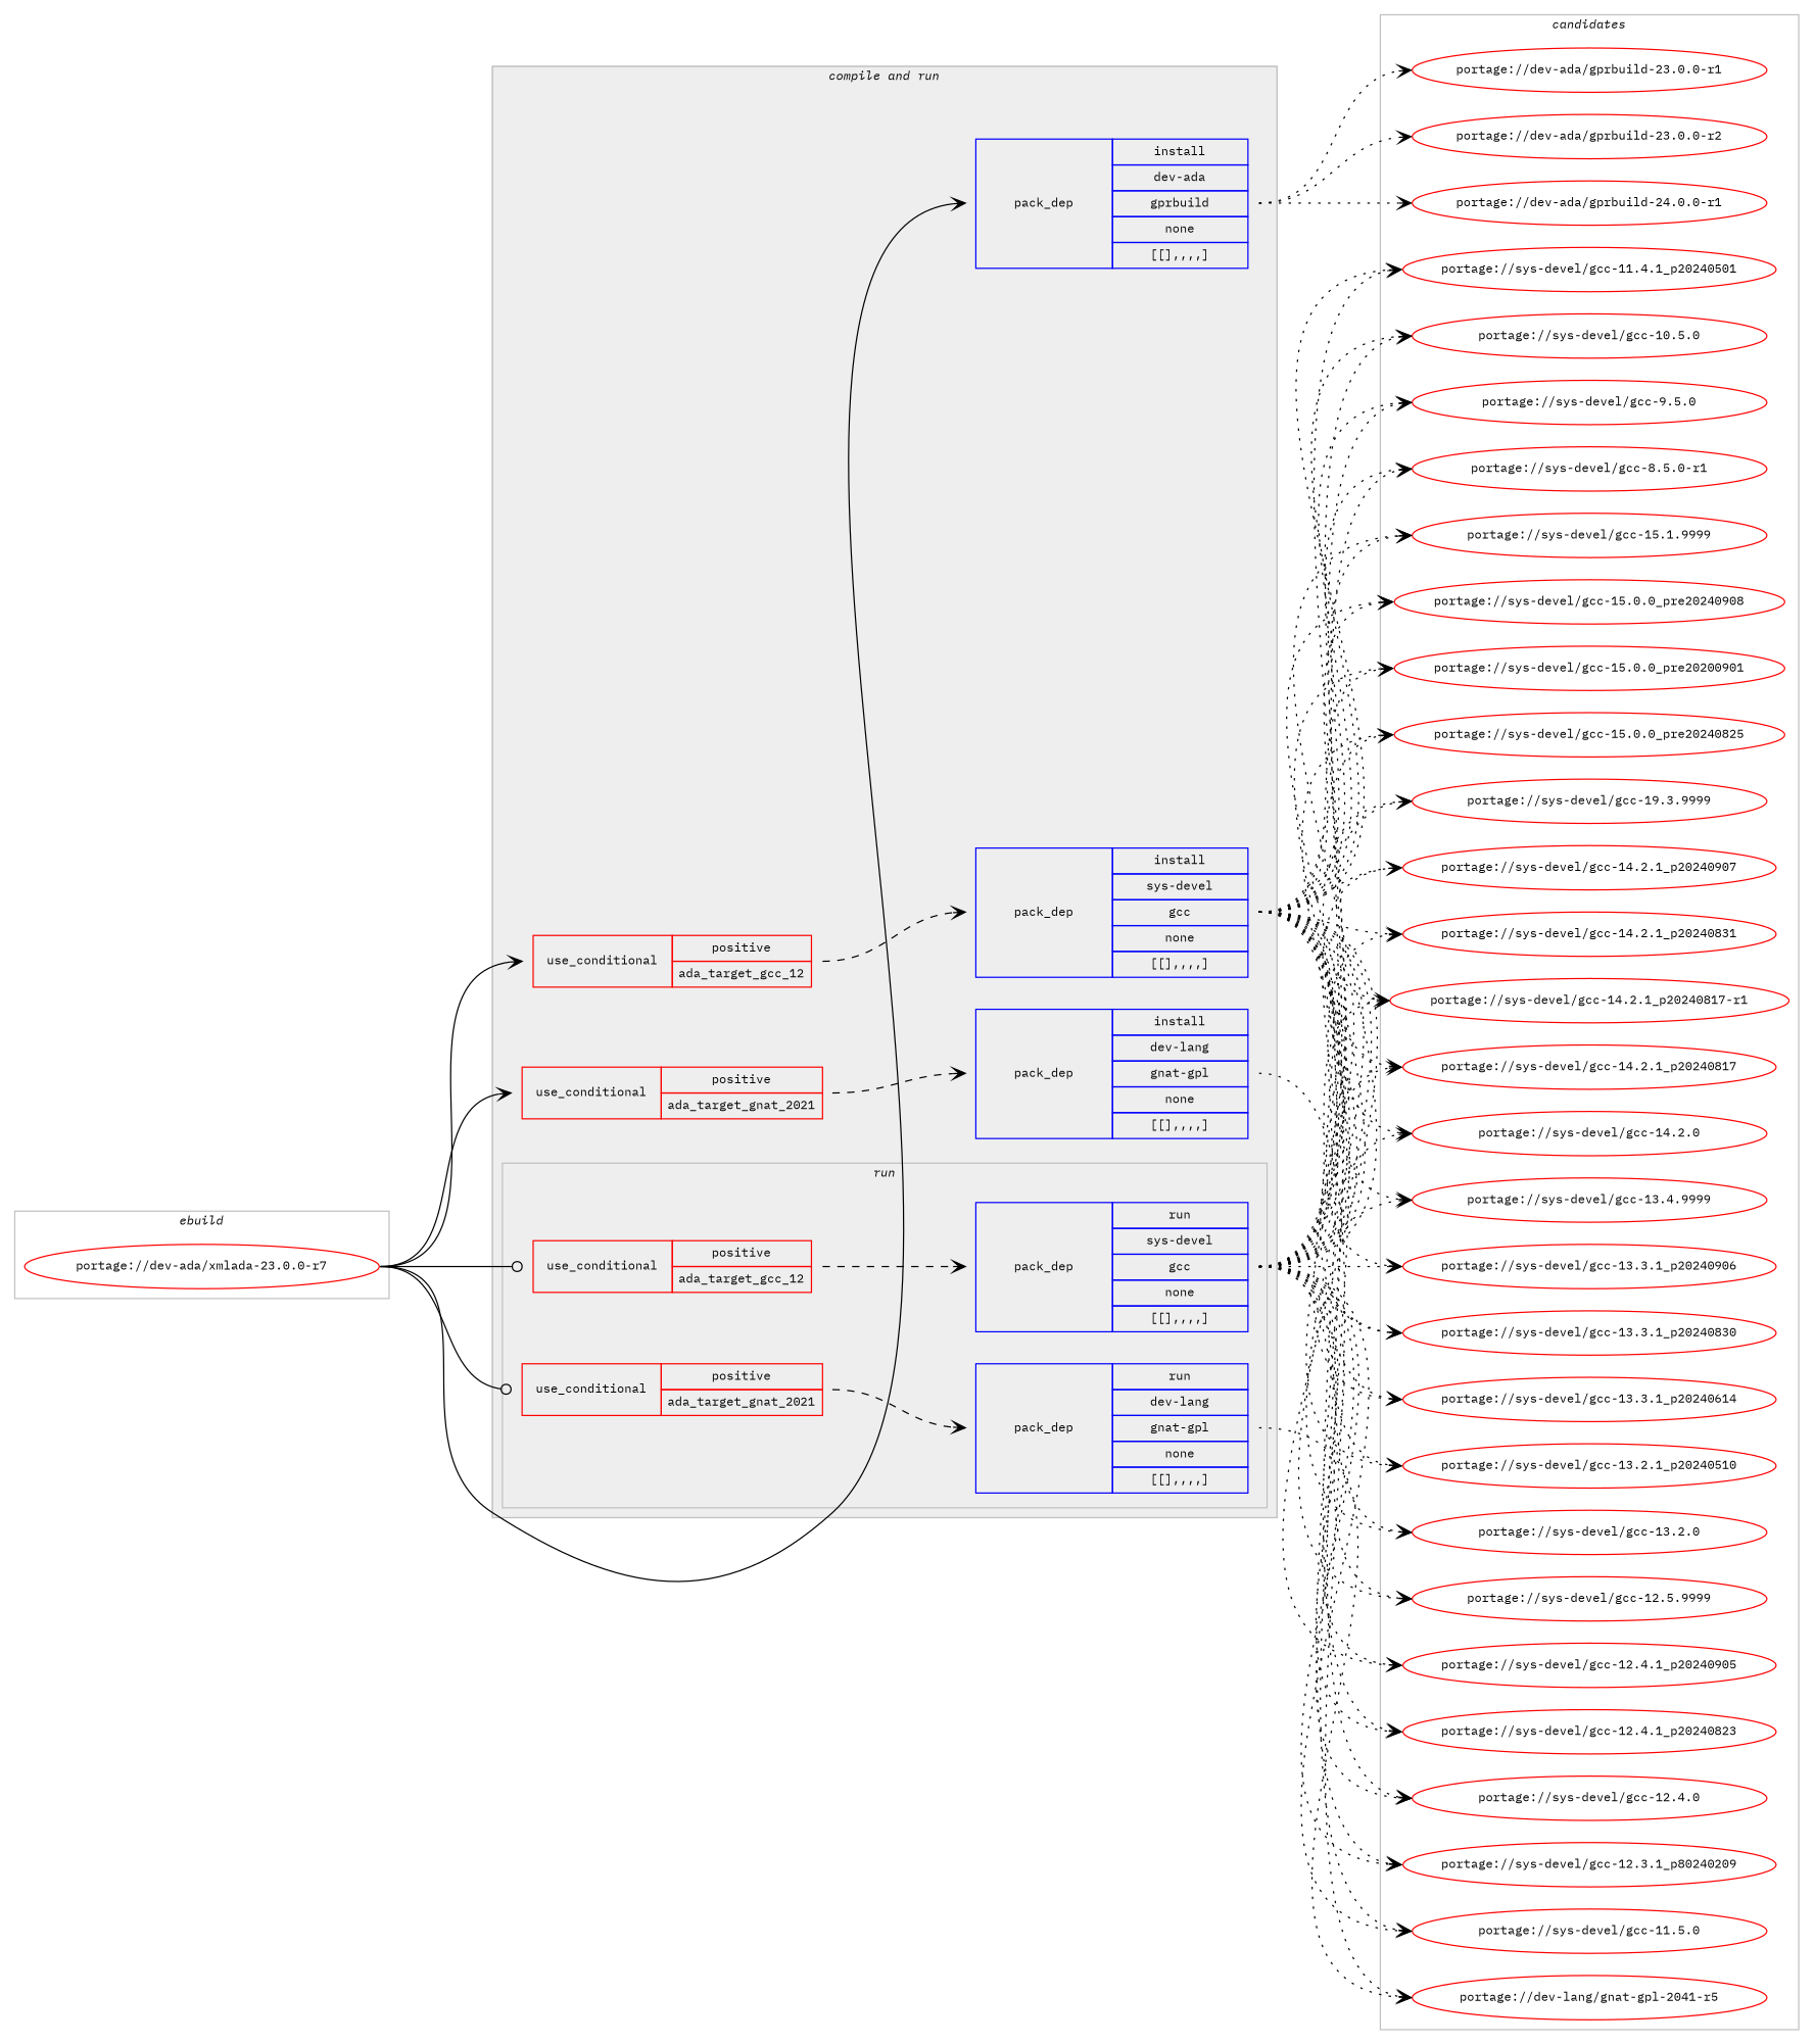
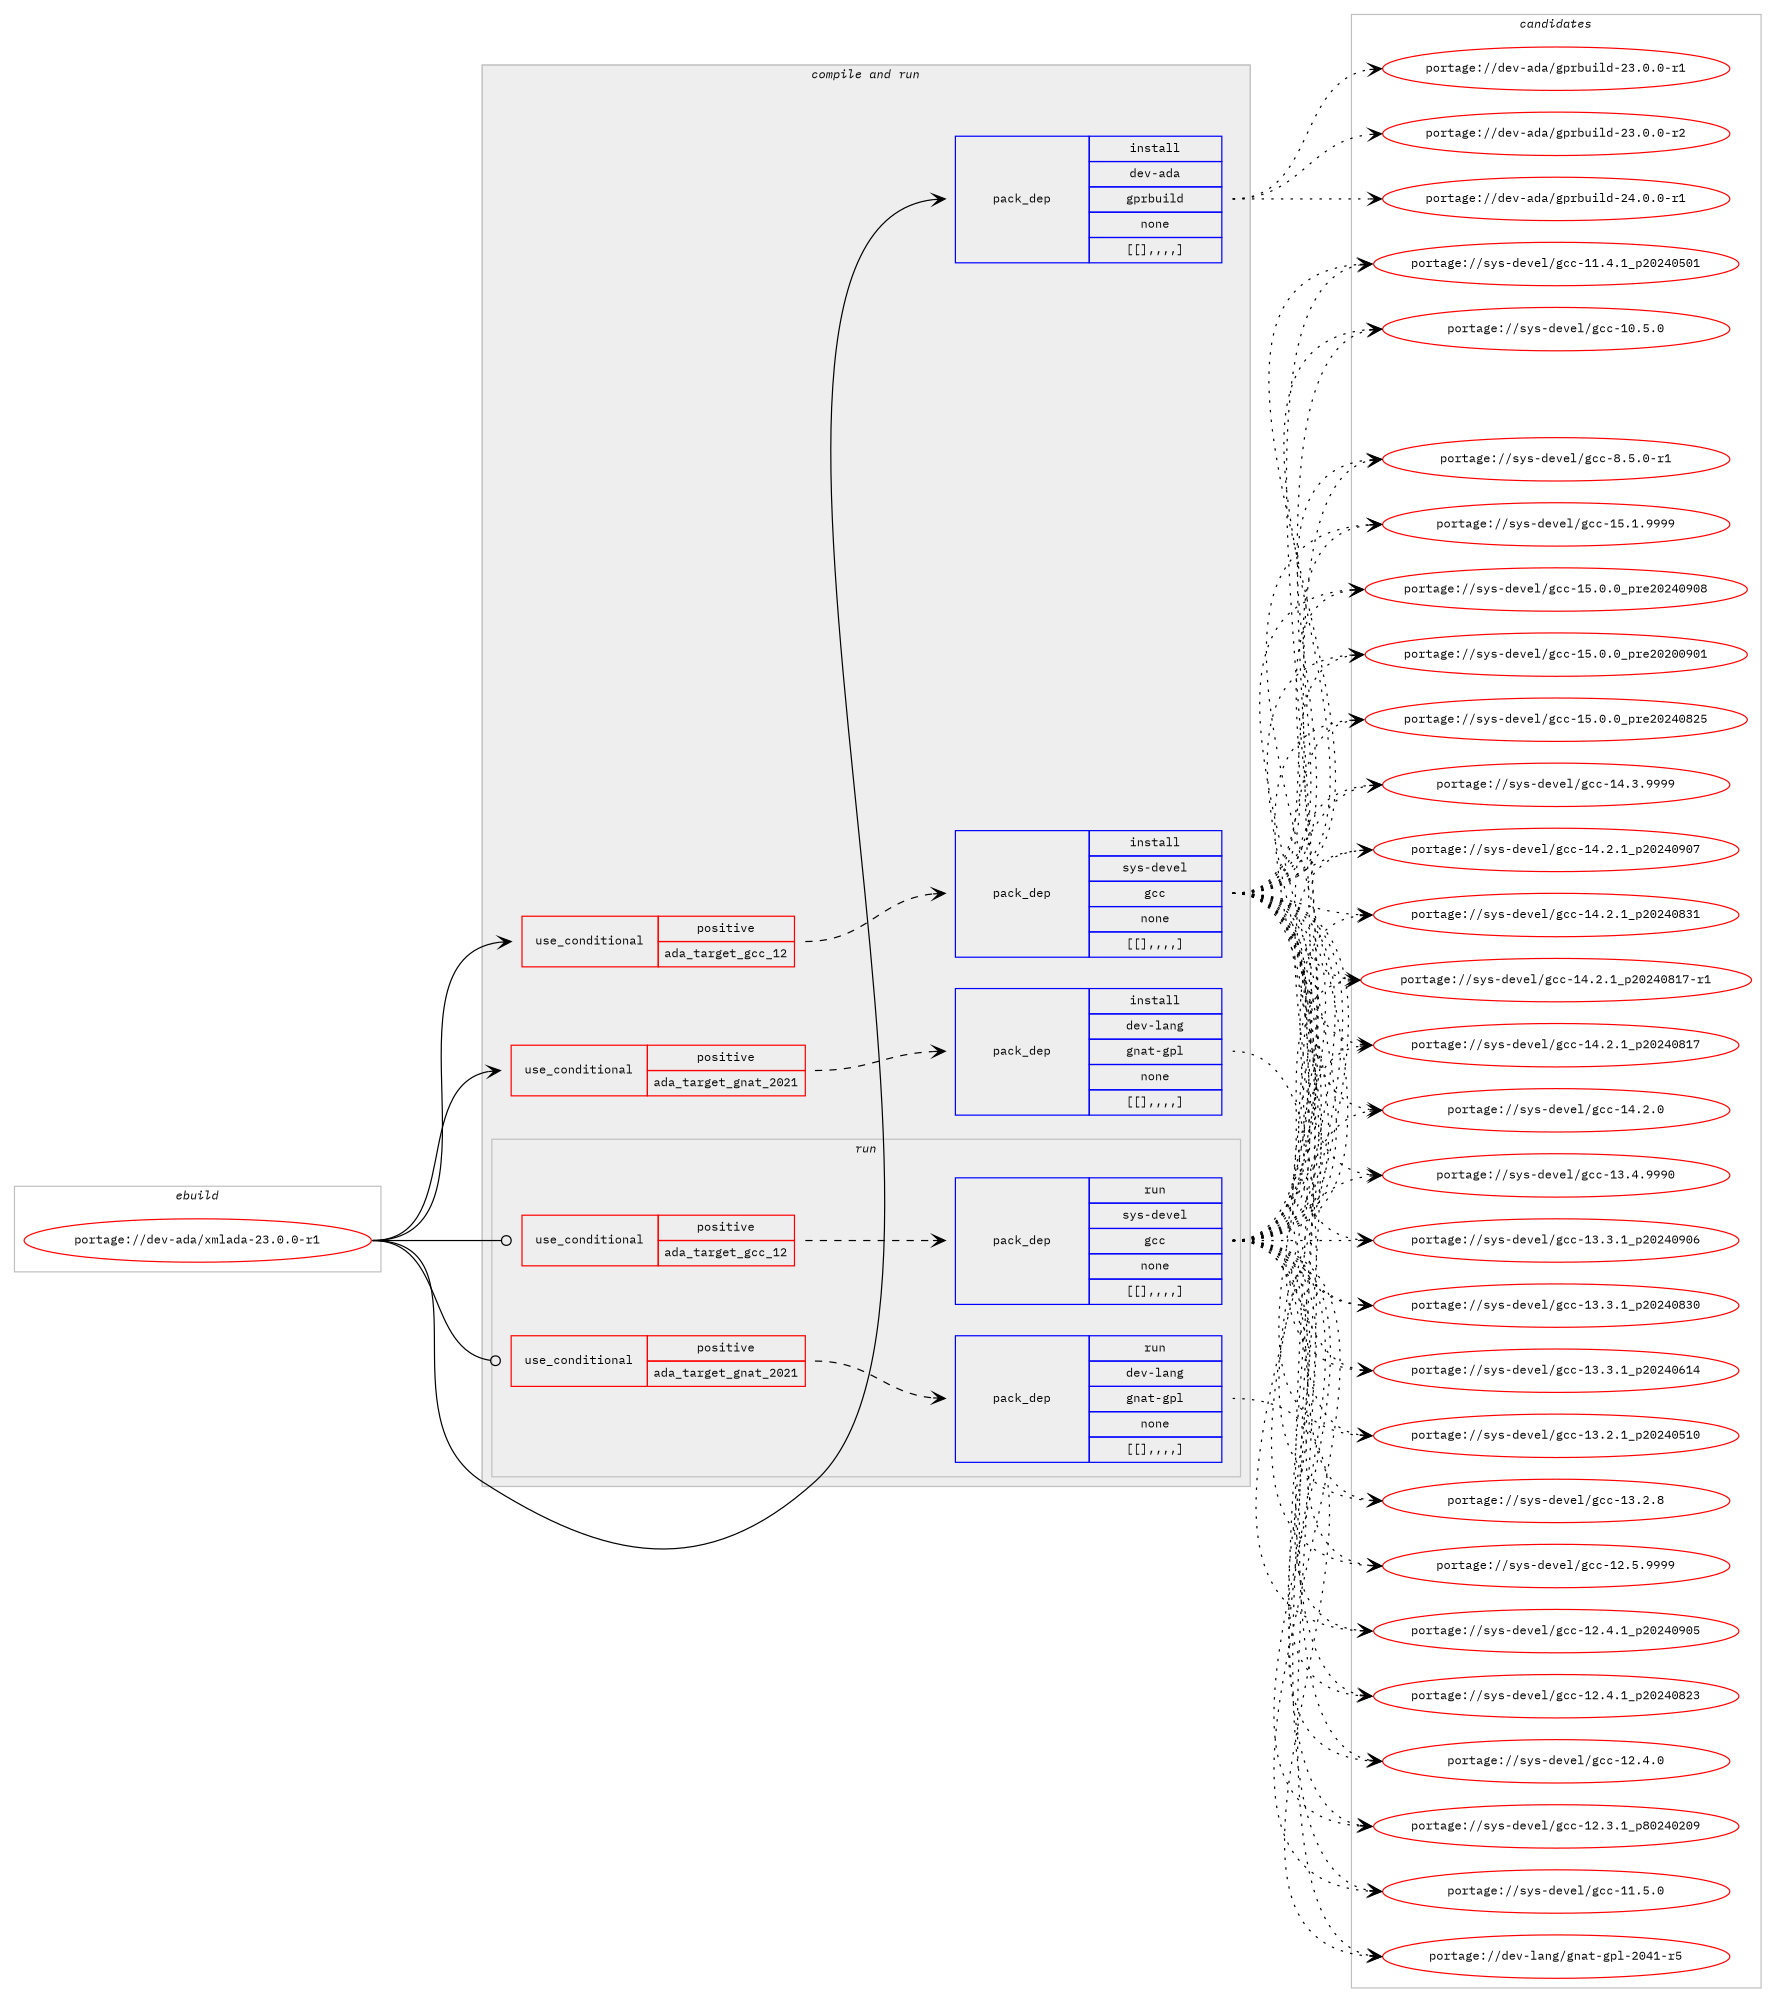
  digraph {
    compound=true
    concentrate=true
    fontname="IBM Plex Mono"
    fontsize=10
    newrank=true
    rankdir=LR
    ranksep=1.5
    node [color=red fontname="IBM Plex Mono" fontsize=10]
    edge [arrowhead=vee fontname="IBM Plex Mono" headport=w style=dotted tailport=e weight=100]
-   n1 [label="portage://dev-ada/xmlada-23.0.0-r7" width=4]
+   n1 [label="portage://dev-ada/xmlada-23.0.0-r1" width=4]
    n2 [color=blue label=<<TABLE BORDER="0" CELLBORDER="1" CELLSPACING="0" CELLPADDING="4" WIDTH="220"><TR><TD ROWSPAN="6" CELLPADDING="30">pack_dep</TD></TR><TR><TD WIDTH="110">install</TD></TR><TR><TD>sys-devel</TD></TR><TR><TD>gcc</TD></TR><TR><TD>none</TD></TR><TR><TD>[[],,,,]</TD></TR></TABLE>> shape=none]
    n3 [label=<<TABLE BORDER="0" CELLBORDER="1" CELLSPACING="0" CELLPADDING="4"><TR><TD ROWSPAN="3" CELLPADDING="10">use_conditional</TD></TR><TR><TD>positive</TD></TR><TR><TD>ada_target_gcc_12</TD></TR></TABLE>> shape=none]
    n4 [color=blue label=<<TABLE BORDER="0" CELLBORDER="1" CELLSPACING="0" CELLPADDING="4" WIDTH="220"><TR><TD ROWSPAN="6" CELLPADDING="30">pack_dep</TD></TR><TR><TD WIDTH="110">install</TD></TR><TR><TD>dev-lang</TD></TR><TR><TD>gnat-gpl</TD></TR><TR><TD>none</TD></TR><TR><TD>[[],,,,]</TD></TR></TABLE>> shape=none]
    n5 [label=<<TABLE BORDER="0" CELLBORDER="1" CELLSPACING="0" CELLPADDING="4"><TR><TD ROWSPAN="3" CELLPADDING="10">use_conditional</TD></TR><TR><TD>positive</TD></TR><TR><TD>ada_target_gnat_2021</TD></TR></TABLE>> shape=none]
    n6 [color=blue label=<<TABLE BORDER="0" CELLBORDER="1" CELLSPACING="0" CELLPADDING="4" WIDTH="220"><TR><TD ROWSPAN="6" CELLPADDING="30">pack_dep</TD></TR><TR><TD WIDTH="110">install</TD></TR><TR><TD>dev-ada</TD></TR><TR><TD>gprbuild</TD></TR><TR><TD>none</TD></TR><TR><TD>[[],,,,]</TD></TR></TABLE>> shape=none]
    n7 [color=blue label=<<TABLE BORDER="0" CELLBORDER="1" CELLSPACING="0" CELLPADDING="4" WIDTH="220"><TR><TD ROWSPAN="6" CELLPADDING="30">pack_dep</TD></TR><TR><TD WIDTH="110">run</TD></TR><TR><TD>sys-devel</TD></TR><TR><TD>gcc</TD></TR><TR><TD>none</TD></TR><TR><TD>[[],,,,]</TD></TR></TABLE>> shape=none]
    n8 [label=<<TABLE BORDER="0" CELLBORDER="1" CELLSPACING="0" CELLPADDING="4"><TR><TD ROWSPAN="3" CELLPADDING="10">use_conditional</TD></TR><TR><TD>positive</TD></TR><TR><TD>ada_target_gcc_12</TD></TR></TABLE>> shape=none]
    n9 [color=blue label=<<TABLE BORDER="0" CELLBORDER="1" CELLSPACING="0" CELLPADDING="4" WIDTH="220"><TR><TD ROWSPAN="6" CELLPADDING="30">pack_dep</TD></TR><TR><TD WIDTH="110">run</TD></TR><TR><TD>dev-lang</TD></TR><TR><TD>gnat-gpl</TD></TR><TR><TD>none</TD></TR><TR><TD>[[],,,,]</TD></TR></TABLE>> shape=none]
    n10 [label=<<TABLE BORDER="0" CELLBORDER="1" CELLSPACING="0" CELLPADDING="4"><TR><TD ROWSPAN="3" CELLPADDING="10">use_conditional</TD></TR><TR><TD>positive</TD></TR><TR><TD>ada_target_gnat_2021</TD></TR></TABLE>> shape=none]
    n11 [label="portage://sys-devel/gcc-15.1.9999" width=4]
    n12 [label="portage://sys-devel/gcc-15.0.0_pre20240908" width=4]
    n13 [label="portage://sys-devel/gcc-15.0.0_pre20200901" width=4]
    n14 [label="portage://sys-devel/gcc-15.0.0_pre20240825" width=4]
-   n15 [label="portage://sys-devel/gcc-19.3.9999" width=4]
+   n15 [label="portage://sys-devel/gcc-14.3.9999" width=4]
    n16 [label="portage://sys-devel/gcc-14.2.1_p20240907" width=4]
    n17 [label="portage://sys-devel/gcc-14.2.1_p20240831" width=4]
    n18 [label="portage://sys-devel/gcc-14.2.1_p20240817-r1" width=4]
    n19 [label="portage://sys-devel/gcc-14.2.1_p20240817" width=4]
    n20 [label="portage://sys-devel/gcc-14.2.0" width=4]
-   n21 [label="portage://sys-devel/gcc-13.4.9999" width=4]
+   n21 [label="portage://sys-devel/gcc-13.4.9990" width=4]
    n22 [label="portage://sys-devel/gcc-13.3.1_p20240906" width=4]
    n23 [label="portage://sys-devel/gcc-13.3.1_p20240830" width=4]
    n24 [label="portage://sys-devel/gcc-13.3.1_p20240614" width=4]
    n25 [label="portage://sys-devel/gcc-13.2.1_p20240510" width=4]
-   n26 [label="portage://sys-devel/gcc-13.2.0" width=4]
+   n26 [label="portage://sys-devel/gcc-13.2.8" width=4]
    n27 [label="portage://sys-devel/gcc-12.5.9999" width=4]
    n28 [label="portage://sys-devel/gcc-12.4.1_p20240905" width=4]
    n29 [label="portage://sys-devel/gcc-12.4.1_p20240823" width=4]
    n30 [label="portage://sys-devel/gcc-12.4.0" width=4]
    n31 [label="portage://sys-devel/gcc-12.3.1_p80240209" width=4]
    n32 [label="portage://sys-devel/gcc-11.5.0" width=4]
    n33 [label="portage://sys-devel/gcc-11.4.1_p20240501" width=4]
    n34 [label="portage://sys-devel/gcc-10.5.0" width=4]
-   n35 [label="portage://sys-devel/gcc-9.5.0" width=4]
    n36 [label="portage://sys-devel/gcc-8.5.0-r1" width=4]
    n37 [label="portage://dev-lang/gnat-gpl-2041-r5" width=4]
    n38 [label="portage://dev-ada/gprbuild-24.0.0-r1" width=4]
    n39 [label="portage://dev-ada/gprbuild-23.0.0-r2" width=4]
    n40 [label="portage://dev-ada/gprbuild-23.0.0-r1" width=4]
    subgraph cluster_1 {
      color=gray
      label=<<i>ebuild</i>>
      n1
    }
    subgraph cluster_2 {
      color=gray
      label=<<i>dependencies</i>>
      subgraph cluster_3 {
        color=gray
        fillcolor="#eeeeee"
        label=<<i>compile</i>>
        style=filled
        subgraph sub_4 {
          color=gray
          fillcolor="#eeeeee"
          label=<<i>compile</i>>
          style=filled
          n3
          subgraph sub_5 {
            color=gray
            fillcolor="#eeeeee"
            label=<<i>compile</i>>
            style=filled
            n2
          }
        }
        subgraph sub_6 {
          color=gray
          fillcolor="#eeeeee"
          label=<<i>compile</i>>
          style=filled
          n5
          subgraph sub_7 {
            color=gray
            fillcolor="#eeeeee"
            label=<<i>compile</i>>
            style=filled
            n4
          }
        }
        subgraph sub_8 {
          color=gray
          fillcolor="#eeeeee"
          label=<<i>compile</i>>
          style=filled
          n6
        }
      }
      subgraph cluster_9 {
        color=gray
        fillcolor="#eeeeee"
        label=<<i>compile and run</i>>
        style=filled
      }
      subgraph cluster_10 {
        color=gray
        fillcolor="#eeeeee"
        label=<<i>run</i>>
        style=filled
        subgraph sub_11 {
          color=gray
          fillcolor="#eeeeee"
          label=<<i>run</i>>
          style=filled
          n8
          subgraph sub_12 {
            color=gray
            fillcolor="#eeeeee"
            label=<<i>run</i>>
            style=filled
            n7
          }
        }
        subgraph sub_13 {
          color=gray
          fillcolor="#eeeeee"
          label=<<i>run</i>>
          style=filled
          n10
          subgraph sub_14 {
            color=gray
            fillcolor="#eeeeee"
            label=<<i>run</i>>
            style=filled
            n9
          }
        }
      }
    }
    subgraph cluster_15 {
      color=gray
      label=<<i>candidates</i>>
      rank=same
      subgraph sub_16 {
        color=black
        label=<<i>candidates</i>>
        nodesep=1
        rank=same
        n11
        n12
        n13
        n14
        n15
        n16
        n17
        n18
        n19
        n20
        n21
        n22
        n23
        n24
        n25
        n26
        n27
        n28
        n29
        n30
        n31
        n32
        n33
        n34
-       n35
        n36
      }
      subgraph sub_17 {
        color=black
        label=<<i>candidates</i>>
        nodesep=1
        rank=same
        n37
      }
      subgraph sub_18 {
        color=black
        label=<<i>candidates</i>>
        nodesep=1
        rank=same
        n38
        n39
        n40
      }
      subgraph sub_19 {
        color=black
        label=<<i>candidates</i>>
        nodesep=1
        rank=same
        n11
        n12
        n13
        n14
        n15
        n16
        n17
        n18
        n19
        n20
        n21
        n22
        n23
        n24
        n25
        n26
        n27
        n28
        n29
        n30
        n31
        n32
        n33
        n34
-       n35
        n36
      }
      subgraph sub_20 {
        color=black
        label=<<i>candidates</i>>
        nodesep=1
        rank=same
        n37
      }
    }
    n1 -> n3 [style=solid weight=20]
    n1 -> n5 [style=solid weight=20]
    n1 -> n6 [style=solid weight=20]
    n1 -> n8 [arrowhead=odot style=solid weight=20]
    n1 -> n10 [arrowhead=odot style=solid weight=20]
    n2 -> n11
    n2 -> n12
    n2 -> n13
    n2 -> n14
    n2 -> n15
    n2 -> n16
    n2 -> n17
    n2 -> n18
    n2 -> n19
    n2 -> n20
    n2 -> n21
    n2 -> n22
    n2 -> n23
    n2 -> n24
    n2 -> n25
    n2 -> n26
    n2 -> n27
    n2 -> n28
    n2 -> n29
    n2 -> n30
    n2 -> n31
    n2 -> n32
    n2 -> n33
    n2 -> n34
-   n2 -> n35
    n2 -> n36
    n3 -> n2 [style=dashed weight=20]
    n4 -> n37
    n5 -> n4 [style=dashed weight=20]
    n6 -> n38
    n6 -> n39
    n6 -> n40
    n7 -> n11
    n7 -> n12
    n7 -> n13
    n7 -> n14
    n7 -> n15
    n7 -> n16
    n7 -> n17
    n7 -> n18
    n7 -> n19
    n7 -> n20
    n7 -> n21
    n7 -> n22
    n7 -> n23
    n7 -> n24
    n7 -> n25
    n7 -> n26
    n7 -> n27
    n7 -> n28
    n7 -> n29
    n7 -> n30
    n7 -> n31
    n7 -> n32
    n7 -> n33
    n7 -> n34
-   n7 -> n35
    n7 -> n36
    n8 -> n7 [style=dashed weight=20]
    n9 -> n37
    n10 -> n9 [style=dashed weight=20]
  }
